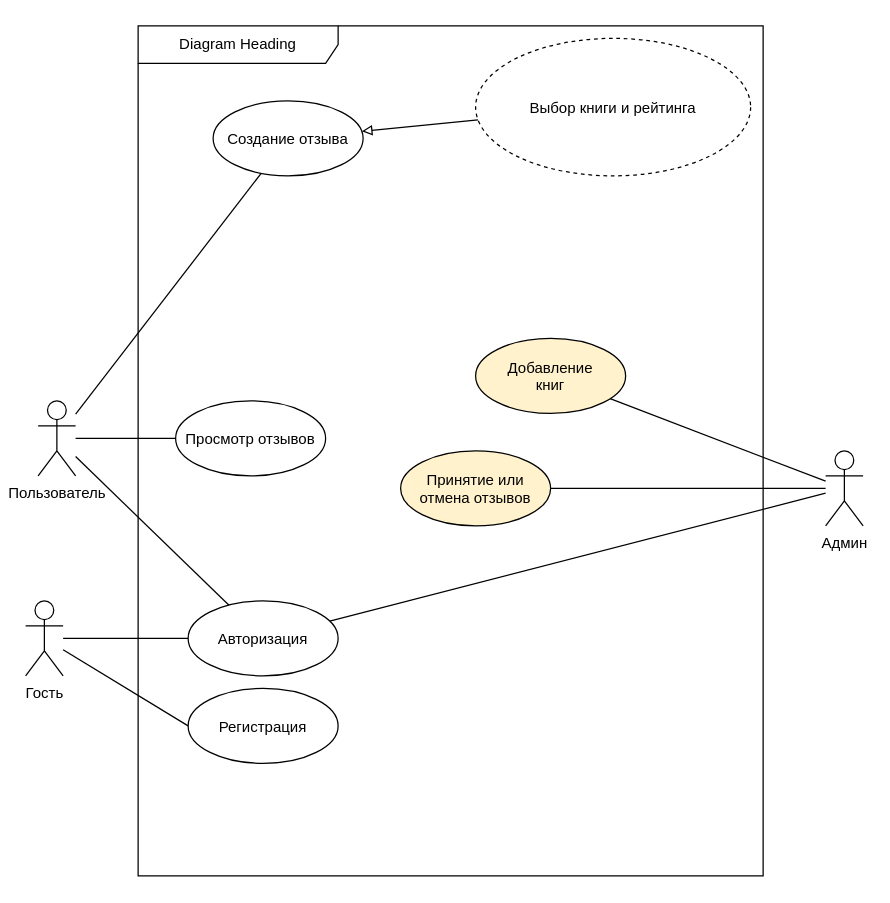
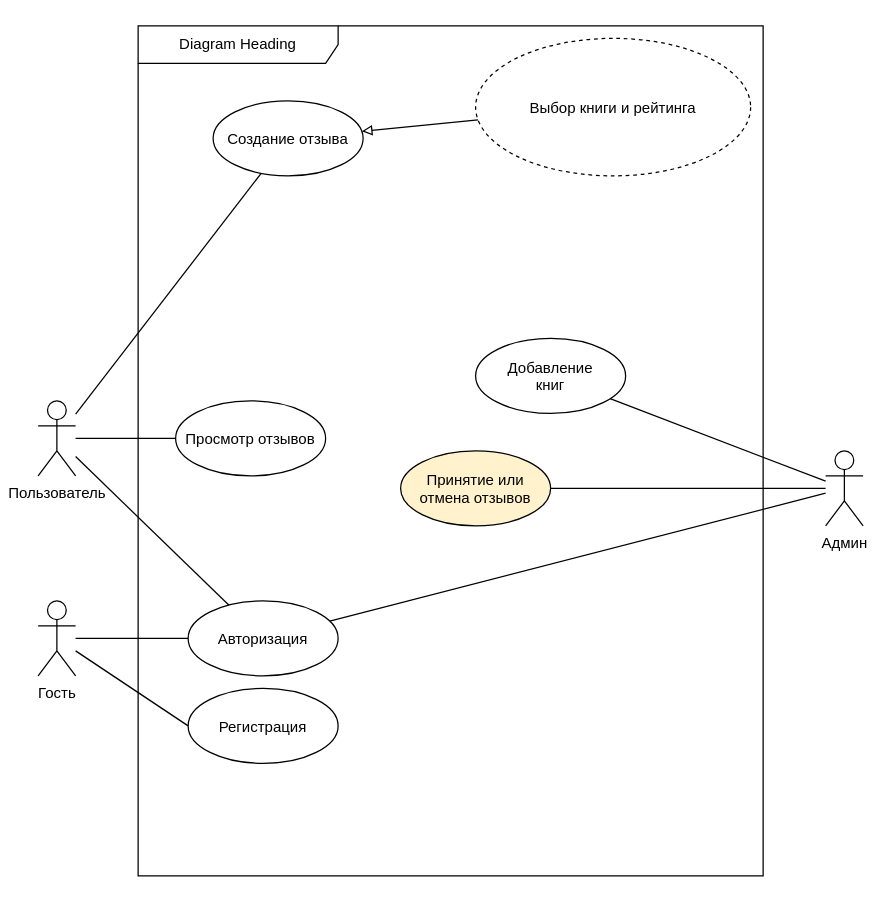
  <mxCell id="0" />
  <mxCell id="1" parent="0" />
  <mxCell id="2" value="Diagram Heading" style="shape=umlFrame;whiteSpace=wrap;html=1;pointerEvents=0;recursiveResize=0;container=1;collapsible=0;width=160;" vertex="1" parent="1"><mxGeometry x="110" y="20" width="500" height="680" as="geometry" /></mxCell>
  <mxCell id="3" value="Регистрация" style="ellipse;" vertex="1" parent="2"><mxGeometry x="40" y="530" width="120" height="60" as="geometry" /></mxCell>
  <mxCell id="4" value="Создание отзыва" style="ellipse;" vertex="1" parent="2"><mxGeometry x="60" y="60" width="120" height="60" as="geometry" /></mxCell>
  <mxCell id="5" value="Авторизация" style="ellipse;" vertex="1" parent="2"><mxGeometry x="40" y="460" width="120" height="60" as="geometry" /></mxCell>
  <mxCell id="6" style="rounded=0;orthogonalLoop=1;jettySize=auto;html=1;endArrow=block;endFill=0;" edge="1" parent="2" source="7" target="4"><mxGeometry relative="1" as="geometry" /></mxCell>
  <mxCell id="7" value="Выбор книги и рейтинга" style="ellipse;dashed=1;" vertex="1" parent="2"><mxGeometry x="270" y="10" width="220" height="110" as="geometry" /></mxCell>
- <mxCell id="8" value="Добавление&#10;книг" style="ellipse;fillColor=#fff2cc;" vertex="1" parent="2"><mxGeometry x="270" y="250" width="120" height="60" as="geometry" /></mxCell>
+ <mxCell id="8" value="Добавление&#10;книг" style="ellipse;" vertex="1" parent="2"><mxGeometry x="270" y="250" width="120" height="60" as="geometry" /></mxCell>
  <mxCell id="9" value="Принятие или&#10;отмена отзывов" style="ellipse;fillColor=#fff2cc;" vertex="1" parent="2"><mxGeometry x="210" y="340" width="120" height="60" as="geometry" /></mxCell>
  <mxCell id="10" value="Просмотр отзывов" style="ellipse;" vertex="1" parent="2"><mxGeometry x="30" y="300" width="120" height="60" as="geometry" /></mxCell>
  <mxCell id="11" style="rounded=0;orthogonalLoop=1;jettySize=auto;html=1;entryX=0;entryY=0.5;entryDx=0;entryDy=0;endArrow=none;endFill=0;" edge="1" parent="1" source="13" target="3"><mxGeometry relative="1" as="geometry" /></mxCell>
  <mxCell id="12" style="rounded=0;orthogonalLoop=1;jettySize=auto;html=1;endArrow=none;endFill=0;" edge="1" parent="1" source="13" target="5"><mxGeometry relative="1" as="geometry" /></mxCell>
- <mxCell id="13" value="Гость" style="shape=umlActor;verticalLabelPosition=bottom;verticalAlign=top;html=1;" vertex="1" parent="1"><mxGeometry x="20" y="480" width="30" height="60" as="geometry" /></mxCell>
+ <mxCell id="13" value="Гость" style="shape=umlActor;verticalLabelPosition=bottom;verticalAlign=top;html=1;" vertex="1" parent="1"><mxGeometry x="30" y="480" width="30" height="60" as="geometry" /></mxCell>
  <mxCell id="14" style="rounded=0;orthogonalLoop=1;jettySize=auto;html=1;endArrow=none;endFill=0;" edge="1" parent="1" source="17" target="5"><mxGeometry relative="1" as="geometry" /></mxCell>
  <mxCell id="15" style="rounded=0;orthogonalLoop=1;jettySize=auto;html=1;endArrow=none;endFill=0;" edge="1" parent="1" source="17" target="8"><mxGeometry relative="1" as="geometry" /></mxCell>
  <mxCell id="16" style="rounded=0;orthogonalLoop=1;jettySize=auto;html=1;endArrow=none;endFill=0;" edge="1" parent="1" source="17" target="9"><mxGeometry relative="1" as="geometry" /></mxCell>
  <mxCell id="17" value="Админ" style="shape=umlActor;verticalLabelPosition=bottom;verticalAlign=top;html=1;" vertex="1" parent="1"><mxGeometry x="660" y="360" width="30" height="60" as="geometry" /></mxCell>
  <mxCell id="18" value="Пользователь" style="shape=umlActor;verticalLabelPosition=bottom;verticalAlign=top;html=1;" vertex="1" parent="1"><mxGeometry x="30" y="320" width="30" height="60" as="geometry" /></mxCell>
  <mxCell id="19" style="rounded=0;orthogonalLoop=1;jettySize=auto;html=1;endArrow=none;endFill=0;" edge="1" parent="1" source="18" target="10"><mxGeometry relative="1" as="geometry" /></mxCell>
  <mxCell id="20" style="rounded=0;orthogonalLoop=1;jettySize=auto;html=1;endArrow=none;endFill=0;" edge="1" parent="1" source="18" target="5"><mxGeometry relative="1" as="geometry" /></mxCell>
  <mxCell id="21" style="rounded=0;orthogonalLoop=1;jettySize=auto;html=1;endArrow=none;endFill=0;" edge="1" parent="1" source="18" target="4"><mxGeometry relative="1" as="geometry" /></mxCell>
